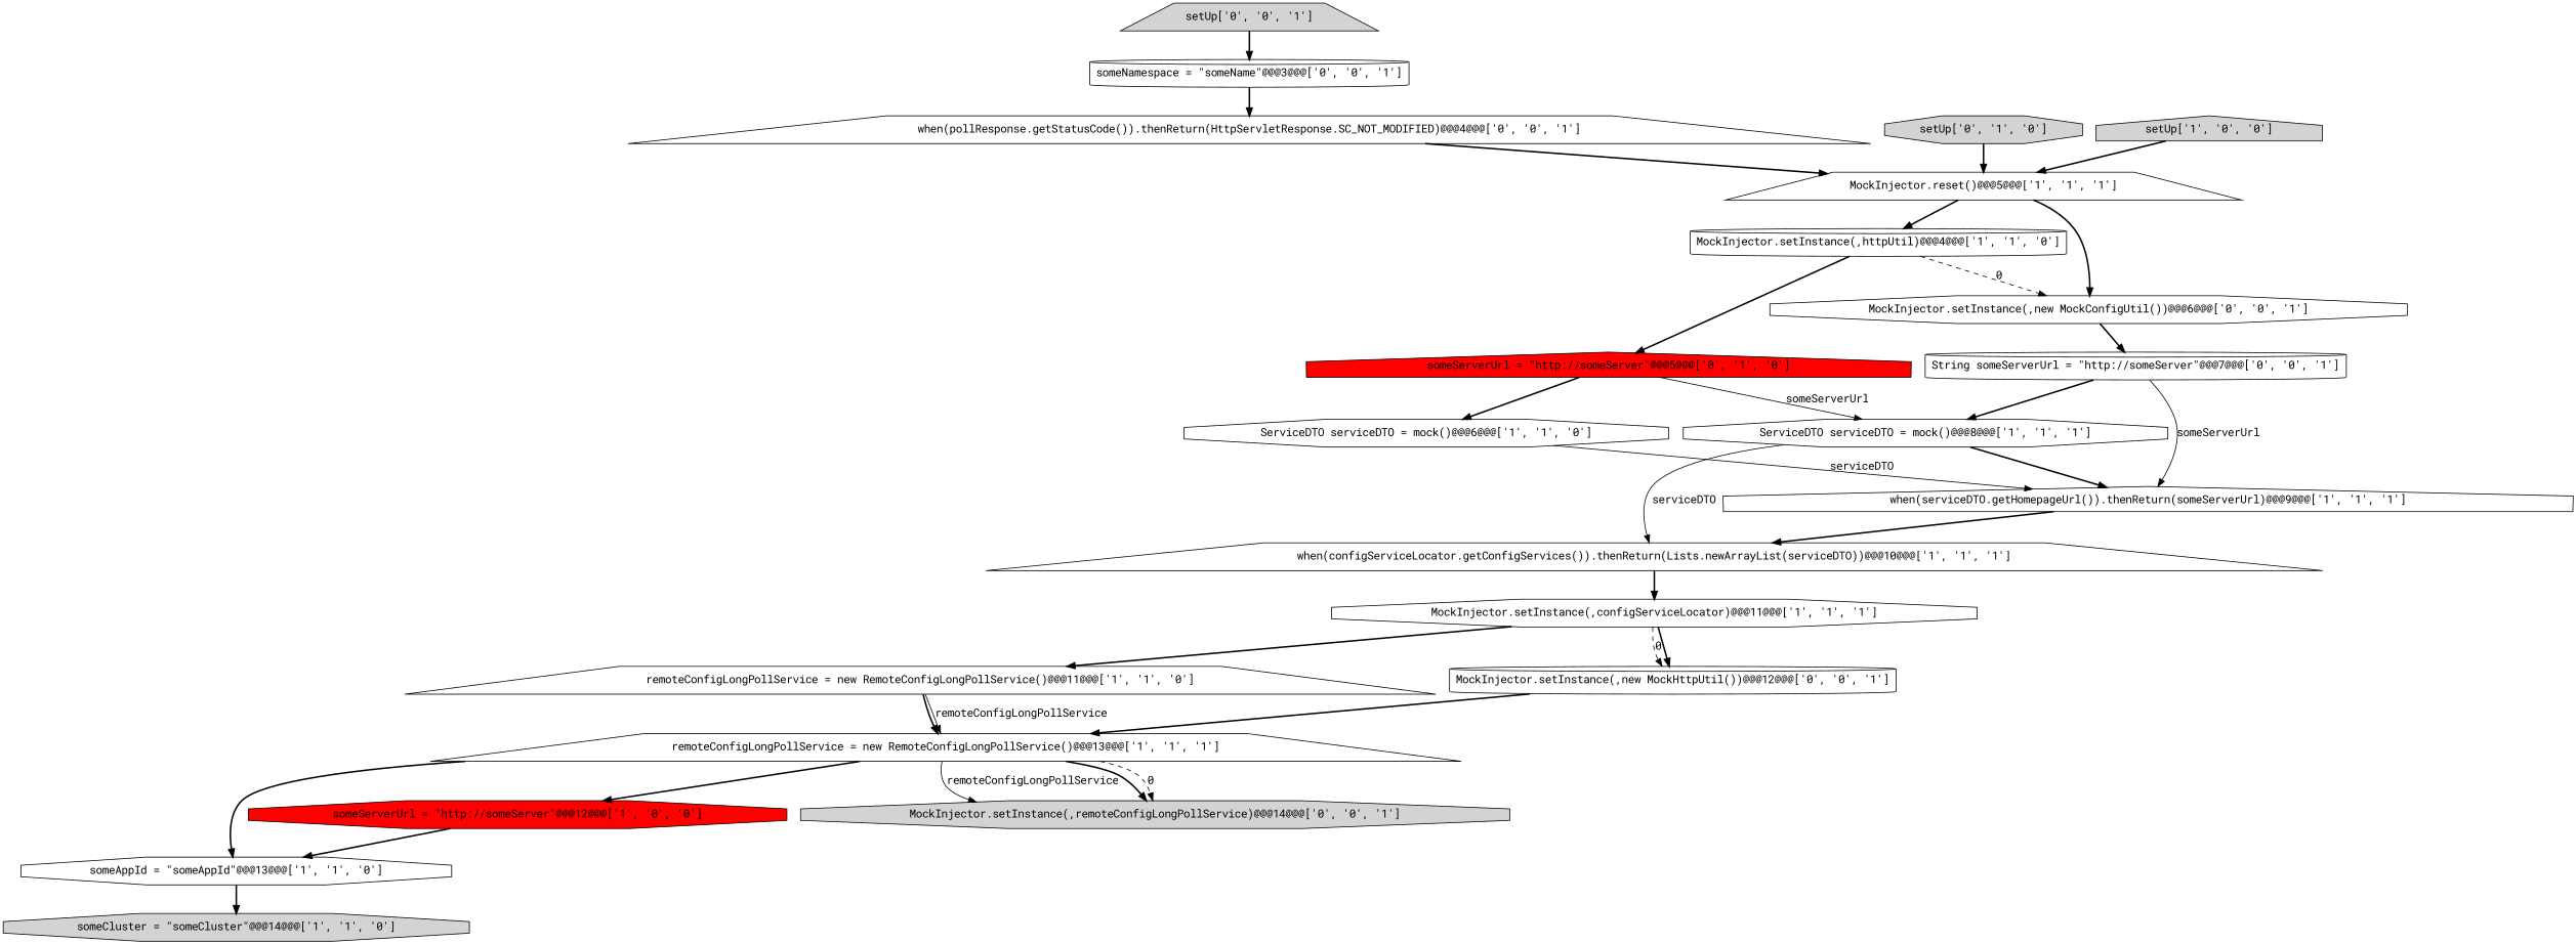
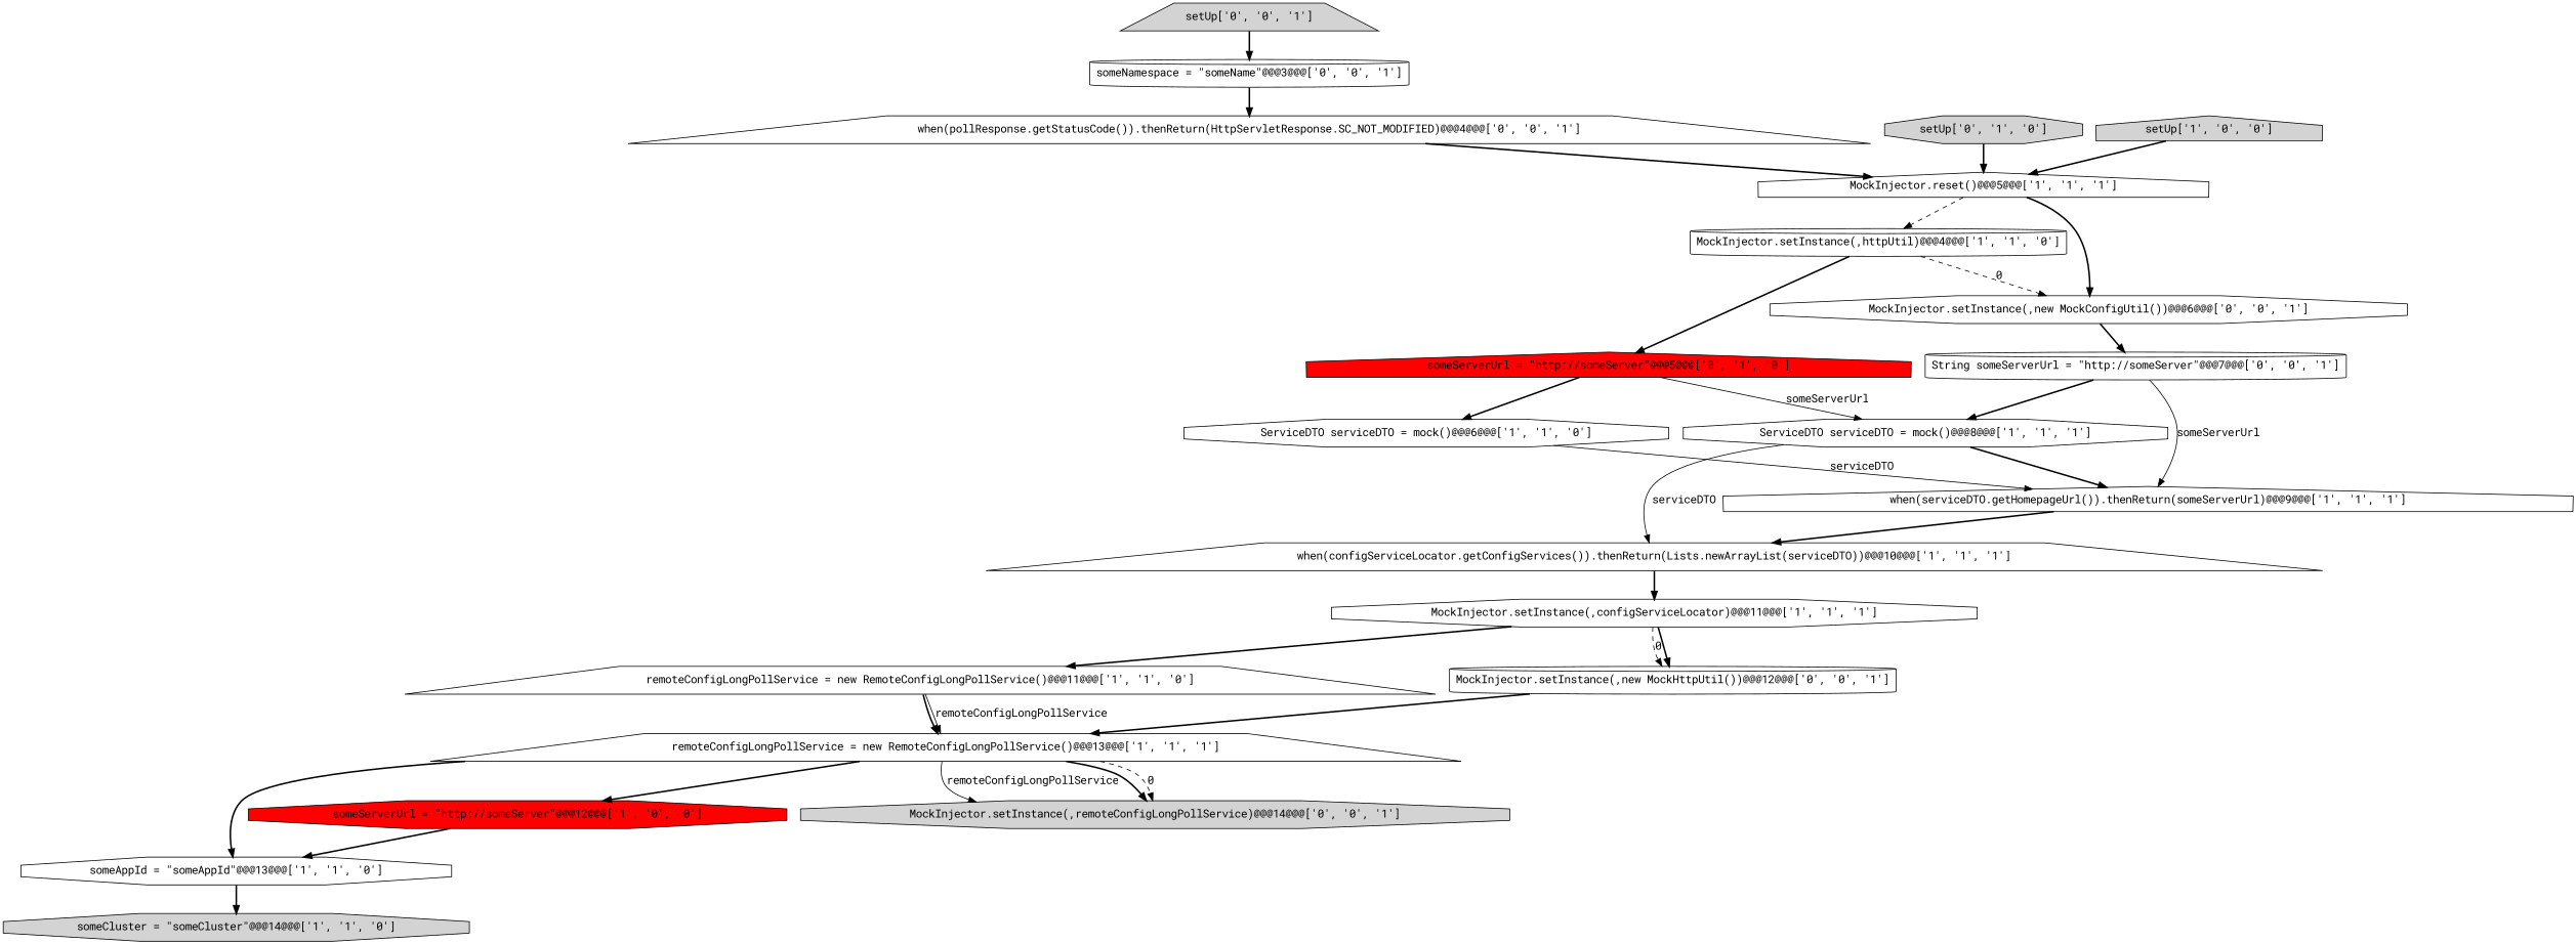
  digraph {
    fontname="Roboto Mono"
    node [fillcolor=white fontname="Roboto Mono" shape=octagon style=filled]
    edge [fontname="Roboto Mono" style=bold]
    n1 [label="when(pollResponse.getStatusCode()).thenReturn(HttpServletResponse.SC_NOT_MODIFIED)@@@4@@@['0', '0', '1']" shape=trapezium]
-   n2 [label="MockInjector.reset()@@@5@@@['1', '1', '1']" shape=trapezium]
+   n2 [label="MockInjector.reset()@@@5@@@['1', '1', '1']" shape=house]
    n3 [label="MockInjector.setInstance(,httpUtil)@@@4@@@['1', '1', '0']" shape=cylinder]
    n4 [label="MockInjector.setInstance(,new MockConfigUtil())@@@6@@@['0', '0', '1']"]
    n5 [label="remoteConfigLongPollService = new RemoteConfigLongPollService()@@@13@@@['1', '1', '1']" shape=trapezium]
    n6 [fillcolor=red label="someServerUrl = \"http://someServer\"@@@12@@@['1', '0', '0']"]
    n7 [fillcolor=lightgray label="MockInjector.setInstance(,remoteConfigLongPollService)@@@14@@@['0', '0', '1']"]
    n8 [label="someAppId = \"someAppId\"@@@13@@@['1', '1', '0']"]
    n9 [fillcolor=lightgray label="someCluster = \"someCluster\"@@@14@@@['1', '1', '0']"]
    n10 [fillcolor=red label="someServerUrl = \"http://someServer\"@@@5@@@['0', '1', '0']" shape=house]
    n11 [label="ServiceDTO serviceDTO = mock()@@@6@@@['1', '1', '0']"]
    n12 [label="ServiceDTO serviceDTO = mock()@@@8@@@['1', '1', '1']"]
    n13 [label="when(serviceDTO.getHomepageUrl()).thenReturn(someServerUrl)@@@9@@@['1', '1', '1']" shape=house]
    n14 [label="String someServerUrl = \"http://someServer\"@@@7@@@['0', '0', '1']" shape=cylinder]
    n15 [label="when(configServiceLocator.getConfigServices()).thenReturn(Lists.newArrayList(serviceDTO))@@@10@@@['1', '1', '1']" shape=trapezium]
    n16 [label="MockInjector.setInstance(,configServiceLocator)@@@11@@@['1', '1', '1']"]
    n17 [label="remoteConfigLongPollService = new RemoteConfigLongPollService()@@@11@@@['1', '1', '0']" shape=trapezium]
    n18 [label="someNamespace = \"someName\"@@@3@@@['0', '0', '1']" shape=cylinder]
    n19 [label="MockInjector.setInstance(,new MockHttpUtil())@@@12@@@['0', '0', '1']" shape=cylinder]
    n20 [fillcolor=lightgray label="setUp['0', '1', '0']"]
    n21 [fillcolor=lightgray label="setUp['1', '0', '0']" shape=house]
    n22 [fillcolor=lightgray label="setUp['0', '0', '1']" shape=trapezium]
    n1 -> n2
-   n2 -> n3
+   n2 -> n3 [style=dashed]
    n2 -> n4
    n3 -> n4 [label=0 style=dashed]
    n3 -> n10
    n4 -> n14
    n5 -> n6
    n5 -> n7 [label=0 style=dashed]
    n5 -> n7 [label=remoteConfigLongPollService style=solid]
    n5 -> n7
    n5 -> n8
    n6 -> n8
    n8 -> n9
    n10 -> n11
    n10 -> n12 [label=someServerUrl style=solid]
    n11 -> n13 [label=serviceDTO style=solid]
    n12 -> n13
    n12 -> n15 [label=serviceDTO style=solid]
    n13 -> n15
    n14 -> n12
    n14 -> n13 [label=someServerUrl style=solid]
    n15 -> n16
    n16 -> n17
    n16 -> n19 [label=0 style=dashed]
    n16 -> n19
    n17 -> n5 [label=remoteConfigLongPollService style=solid]
    n17 -> n5
    n18 -> n1
    n19 -> n5
    n20 -> n2
    n21 -> n2
    n22 -> n18
  }
